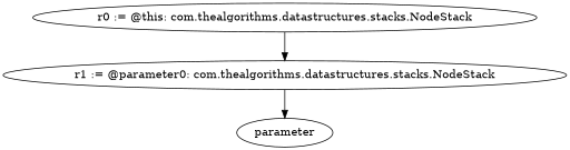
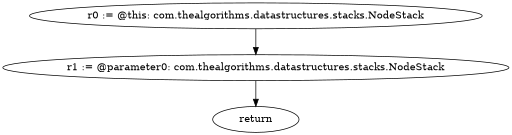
  digraph {
    "r0 := @this: com.thealgorithms.datastructures.stacks.NodeStack"
    "r1 := @parameter0: com.thealgorithms.datastructures.stacks.NodeStack"
-   return [label=parameter]
+   return
    "r0 := @this: com.thealgorithms.datastructures.stacks.NodeStack" -> "r1 := @parameter0: com.thealgorithms.datastructures.stacks.NodeStack"
    "r1 := @parameter0: com.thealgorithms.datastructures.stacks.NodeStack" -> return
  }
